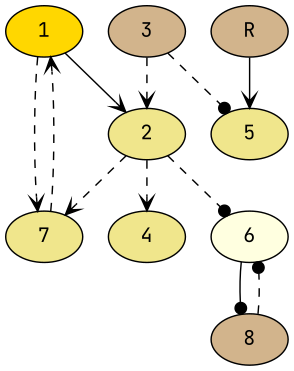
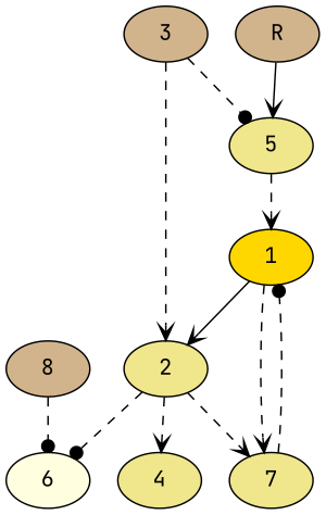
  digraph {
    fontname="JetBrains Mono"
    node [fillcolor=khaki fontname="JetBrains Mono" style=filled]
    edge [arrowhead=vee fontname="JetBrains Mono" style=dashed]
    1 [fillcolor=gold]
    7
    2
    4
    6 [fillcolor=lightyellow]
    8 [fillcolor=tan]
    3 [fillcolor=tan]
    5
    R [fillcolor=tan]
    1 -> 7
    1 -> 2 [style=solid]
-   7 -> 1
+   7 -> 1 [arrowhead=dot]
    2 -> 7
    2 -> 4
    2 -> 6 [arrowhead=dot]
-   6 -> 8 [arrowhead=dot style=solid]
    8 -> 6 [arrowhead=dot]
    3 -> 2
    3 -> 5 [arrowhead=dot]
+   5 -> 1
    R -> 5 [style=solid]
  }
